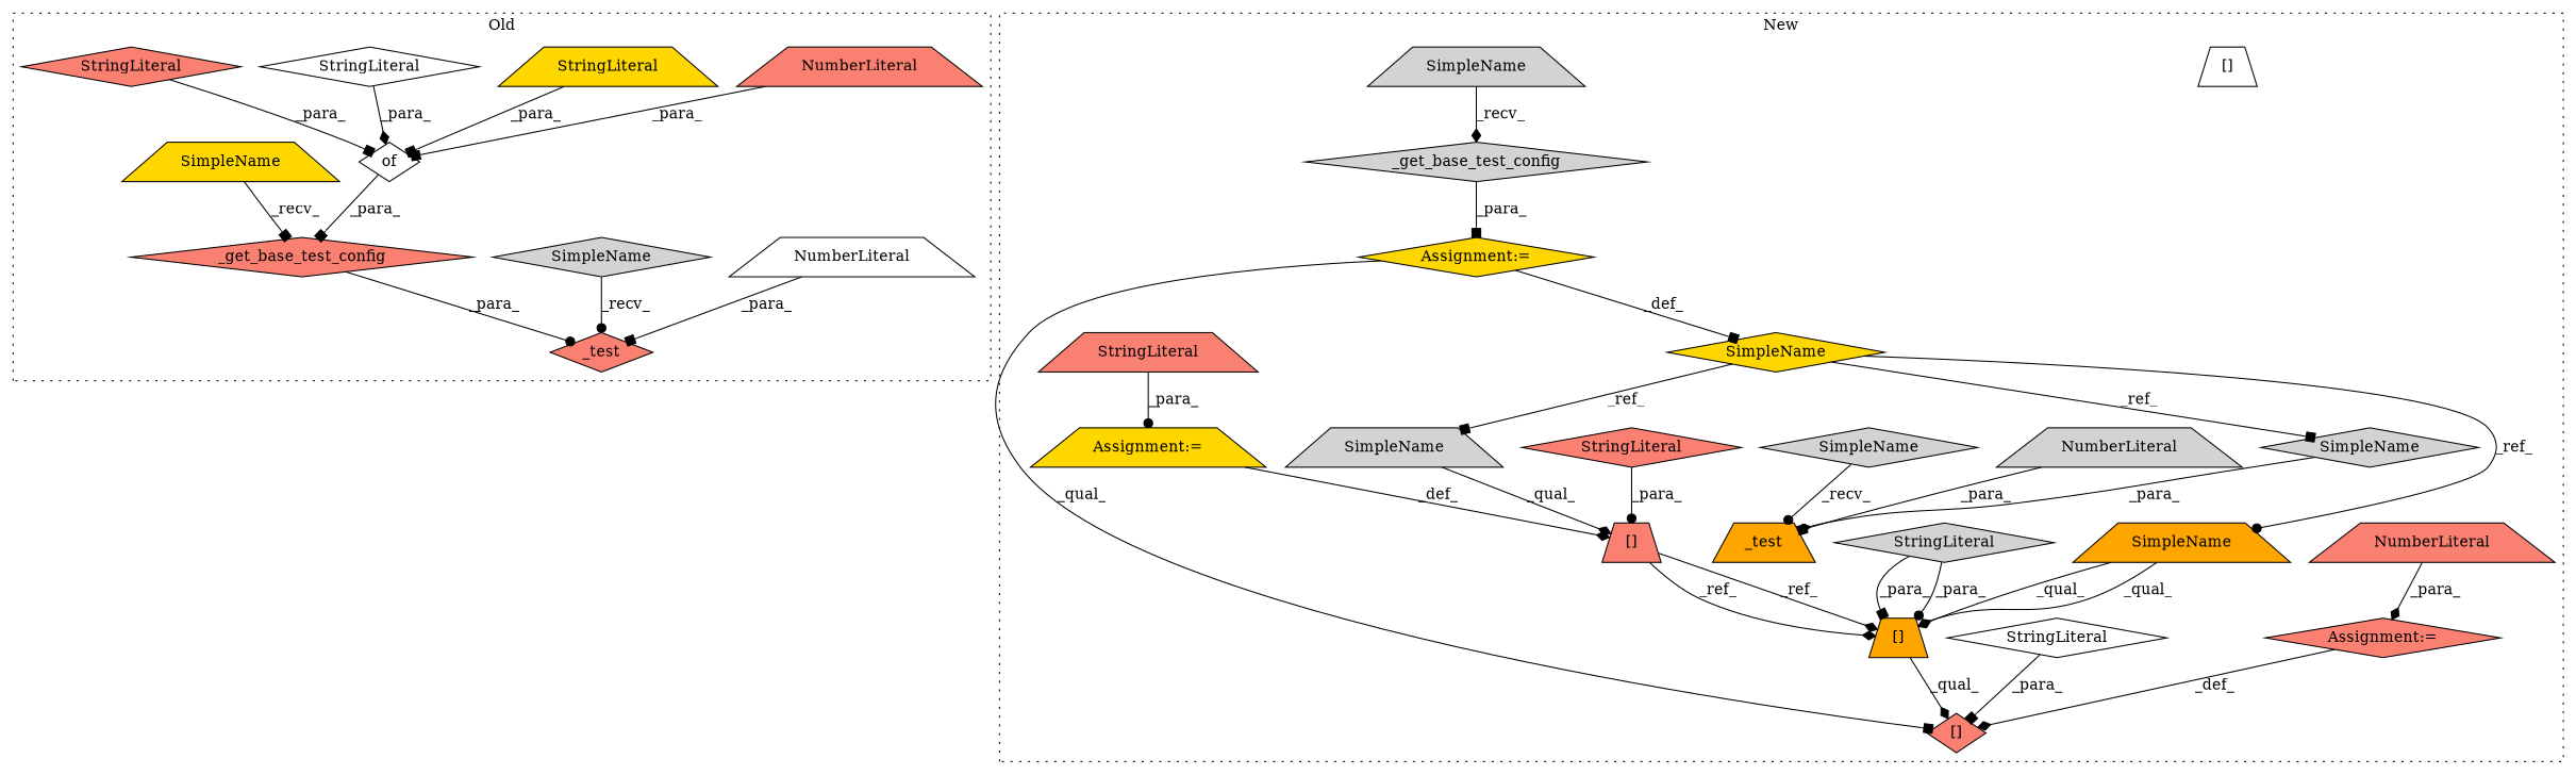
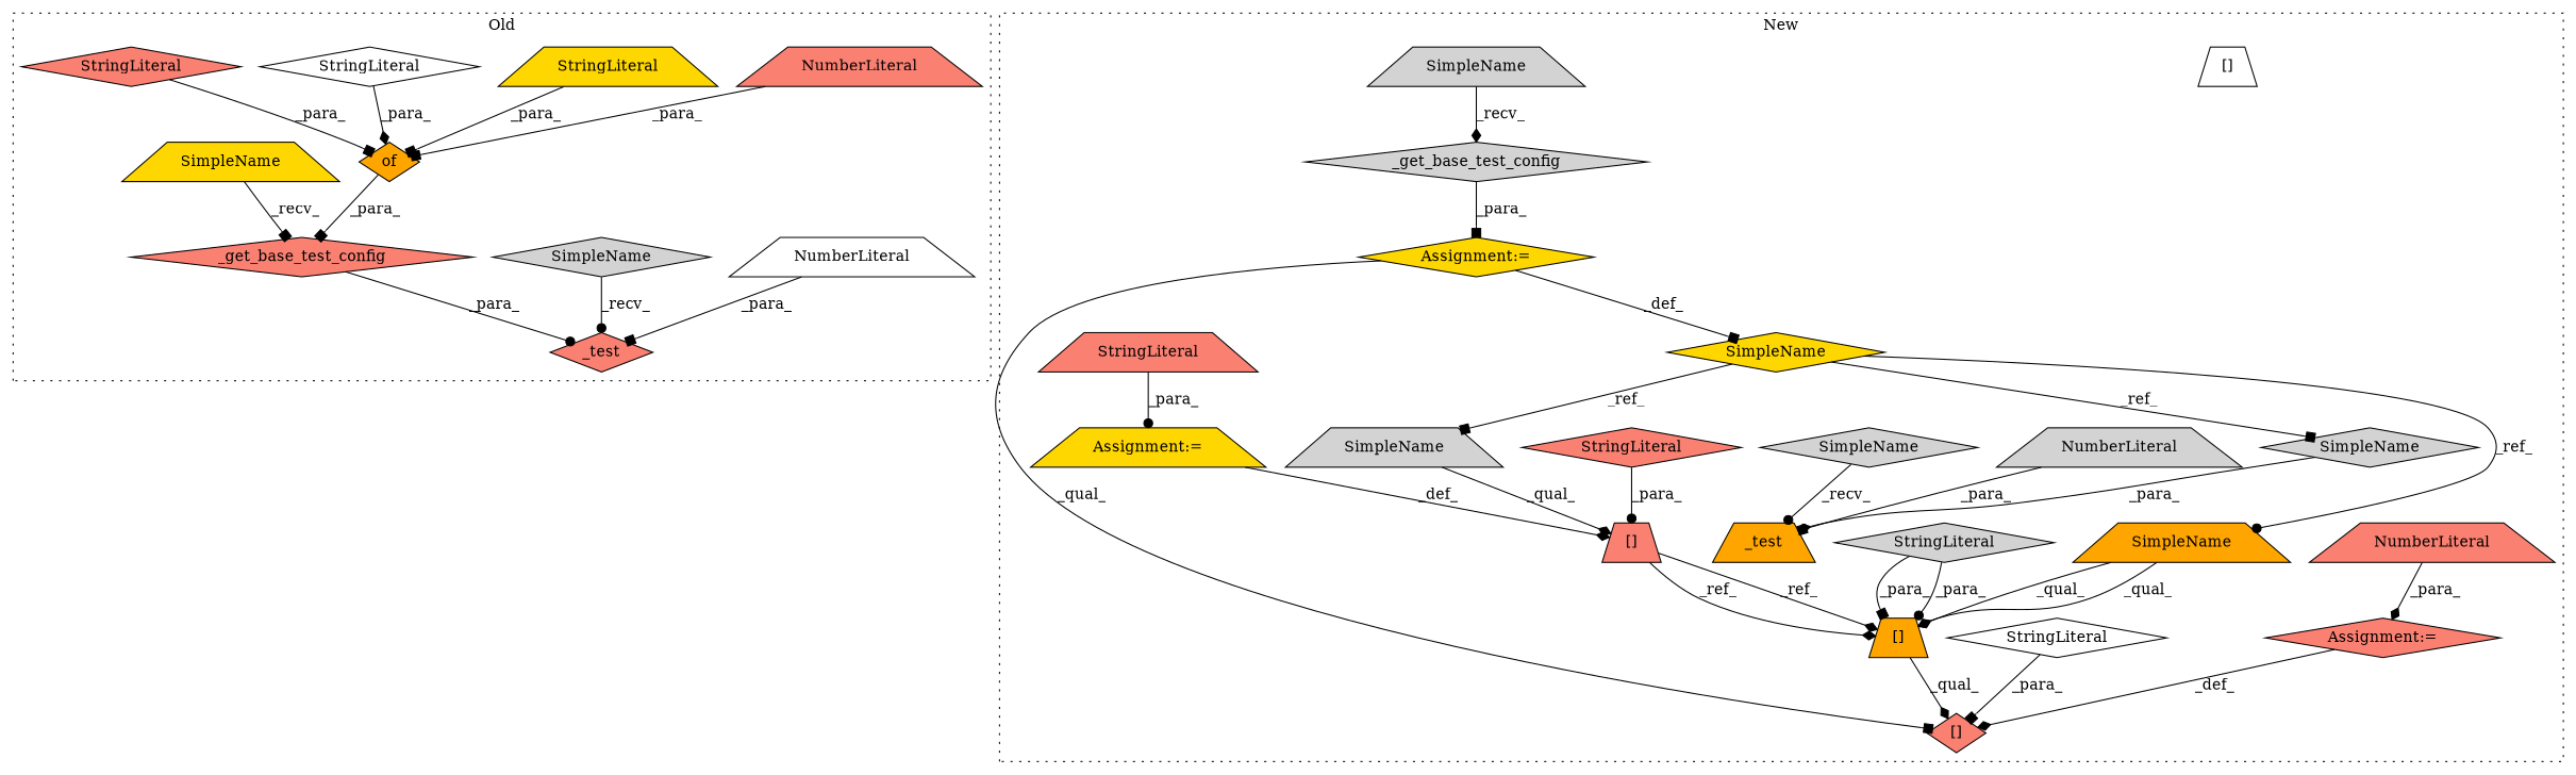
  digraph {
    node [a=42 l=1 s="1862,1873" shape=diamond style=filled fillcolor=salmon]
    edge [arrowhead=box]
-   n1 [a=32 l="3,1" label=of s="1624,1668" fillcolor=white]
+   n1 [a=32 l="3,1" label=of s="1624,1668" fillcolor=orange]
    n2 [a=32 l="6,1" label=_test s="1587,1674"]
    n3 [a=34 l=3 label=NumberLiteral s=1671 shape=trapezium fillcolor=white]
    n4 [a=34 label=NumberLiteral s=1667 shape=trapezium]
    n5 [a=45 l=10 label=StringLiteral s=1640 shape=trapezium fillcolor=gold]
    n6 [a=45 l=12 label=StringLiteral s=1627 fillcolor=white]
    n7 [a=45 l=15 label=StringLiteral s=1651]
    n8 [a=32 l="22,1" label=_get_base_test_config s="1598,1669"]
    n9 [l=4 label=SimpleName s=1582 fillcolor=lightgrey]
    n10 [l=4 label=SimpleName s=1593 shape=trapezium fillcolor=gold]
    n11 [a=32 l="6,1" label=_test s="1950,1966" shape=trapezium fillcolor=orange]
    n12 [a=34 l=3 label=NumberLiteral s=1963 shape=trapezium fillcolor=lightgrey]
    n13 [l=6 label=SimpleName s=1784 fillcolor=gold]
    n14 [a=2 l="7,1" label="[]" s="1825,1844" shape=trapezium]
    n15 [a=32 l=23 label=_get_base_test_config s=1796 fillcolor=lightgrey]
    n16 [a=2 l="13,1" label="[]" s="1862,1890"]
    n17 [a=7 label="Assignment:=" s=1891]
    n18 [a=2 l="7,1" label="[]" shape=trapezium fillcolor=white]
    n19 [a=34 label=NumberLiteral s=1892 shape=trapezium]
    n20 [a=7 label="Assignment:=" s=1845 shape=trapezium fillcolor=gold]
    n21 [a=7 label="Assignment:=" s=1790 fillcolor=gold]
    n22 [a=45 l=10 label=StringLiteral s=1846 shape=trapezium]
    n23 [a=45 l=15 label=StringLiteral s=1875 fillcolor=white]
    n24 [a=45 l=12 label=StringLiteral s=1832]
    n25 [a=45 l=4 label=StringLiteral s=1869 fillcolor=lightgrey]
    n26 [l=6 label=SimpleName s=1825 shape=trapezium fillcolor=lightgrey]
    n27 [l=6 label=SimpleName s=1862 shape=trapezium fillcolor=orange]
    n28 [l=6 label=SimpleName s=1956 fillcolor=lightgrey]
    n29 [l=4 label=SimpleName s=1945 fillcolor=lightgrey]
    n30 [l=4 label=SimpleName s=1791 shape=trapezium fillcolor=lightgrey]
    n31 [a=2 l="7,1" label="[]" shape=trapezium fillcolor=orange]
    subgraph cluster_1 {
      label=Old
      style=dotted
      n1
      n2
      n3
      n4
      n5
      n6
      n7
      n8
      n9
      n10
    }
    subgraph cluster_2 {
      label=New
      style=dotted
      n11
      n12
      n13
      n14
      n15
      n16
      n17
      n18
      n19
      n20
      n21
      n22
      n23
      n24
      n25
      n26
      n27
      n28
      n29
      n30
      n31
    }
    n1 -> n8 [label=_para_]
    n3 -> n2 [label=_para_]
    n4 -> n1 [label=_para_]
    n5 -> n1 [label=_para_]
    n6 -> n1 [label=_para_ arrowhead=diamond]
    n7 -> n1 [label=_para_]
    n8 -> n2 [label=_para_ arrowhead=dot]
    n9 -> n2 [label=_recv_ arrowhead=dot]
    n10 -> n8 [label=_recv_]
    n12 -> n11 [label=_para_]
    n13 -> n26 [label=_ref_]
    n13 -> n27 [label=_ref_ arrowhead=dot]
    n13 -> n28 [label=_ref_]
    n14 -> n31 [label=_ref_ arrowhead=diamond]
    n14 -> n31 [label=_ref_ arrowhead=diamond]
    n15 -> n21 [label=_para_]
    n17 -> n16 [label=_def_ arrowhead=diamond]
    n19 -> n17 [label=_para_ arrowhead=diamond]
    n20 -> n14 [label=_def_ arrowhead=diamond]
    n21 -> n13 [label=_def_]
    n21 -> n16 [label=_qual_]
    n22 -> n20 [label=_para_ arrowhead=dot]
    n23 -> n16 [label=_para_]
    n24 -> n14 [label=_para_ arrowhead=dot]
    n25 -> n31 [label=_para_]
    n25 -> n31 [label=_para_ arrowhead=dot]
    n26 -> n14 [label=_qual_ arrowhead=diamond]
    n27 -> n31 [label=_qual_ arrowhead=diamond]
    n27 -> n31 [label=_qual_ arrowhead=diamond]
    n28 -> n11 [label=_para_ arrowhead=diamond]
    n29 -> n11 [label=_recv_ arrowhead=dot]
    n30 -> n15 [label=_recv_ arrowhead=diamond]
    n31 -> n16 [label=_qual_ arrowhead=diamond]
  }
